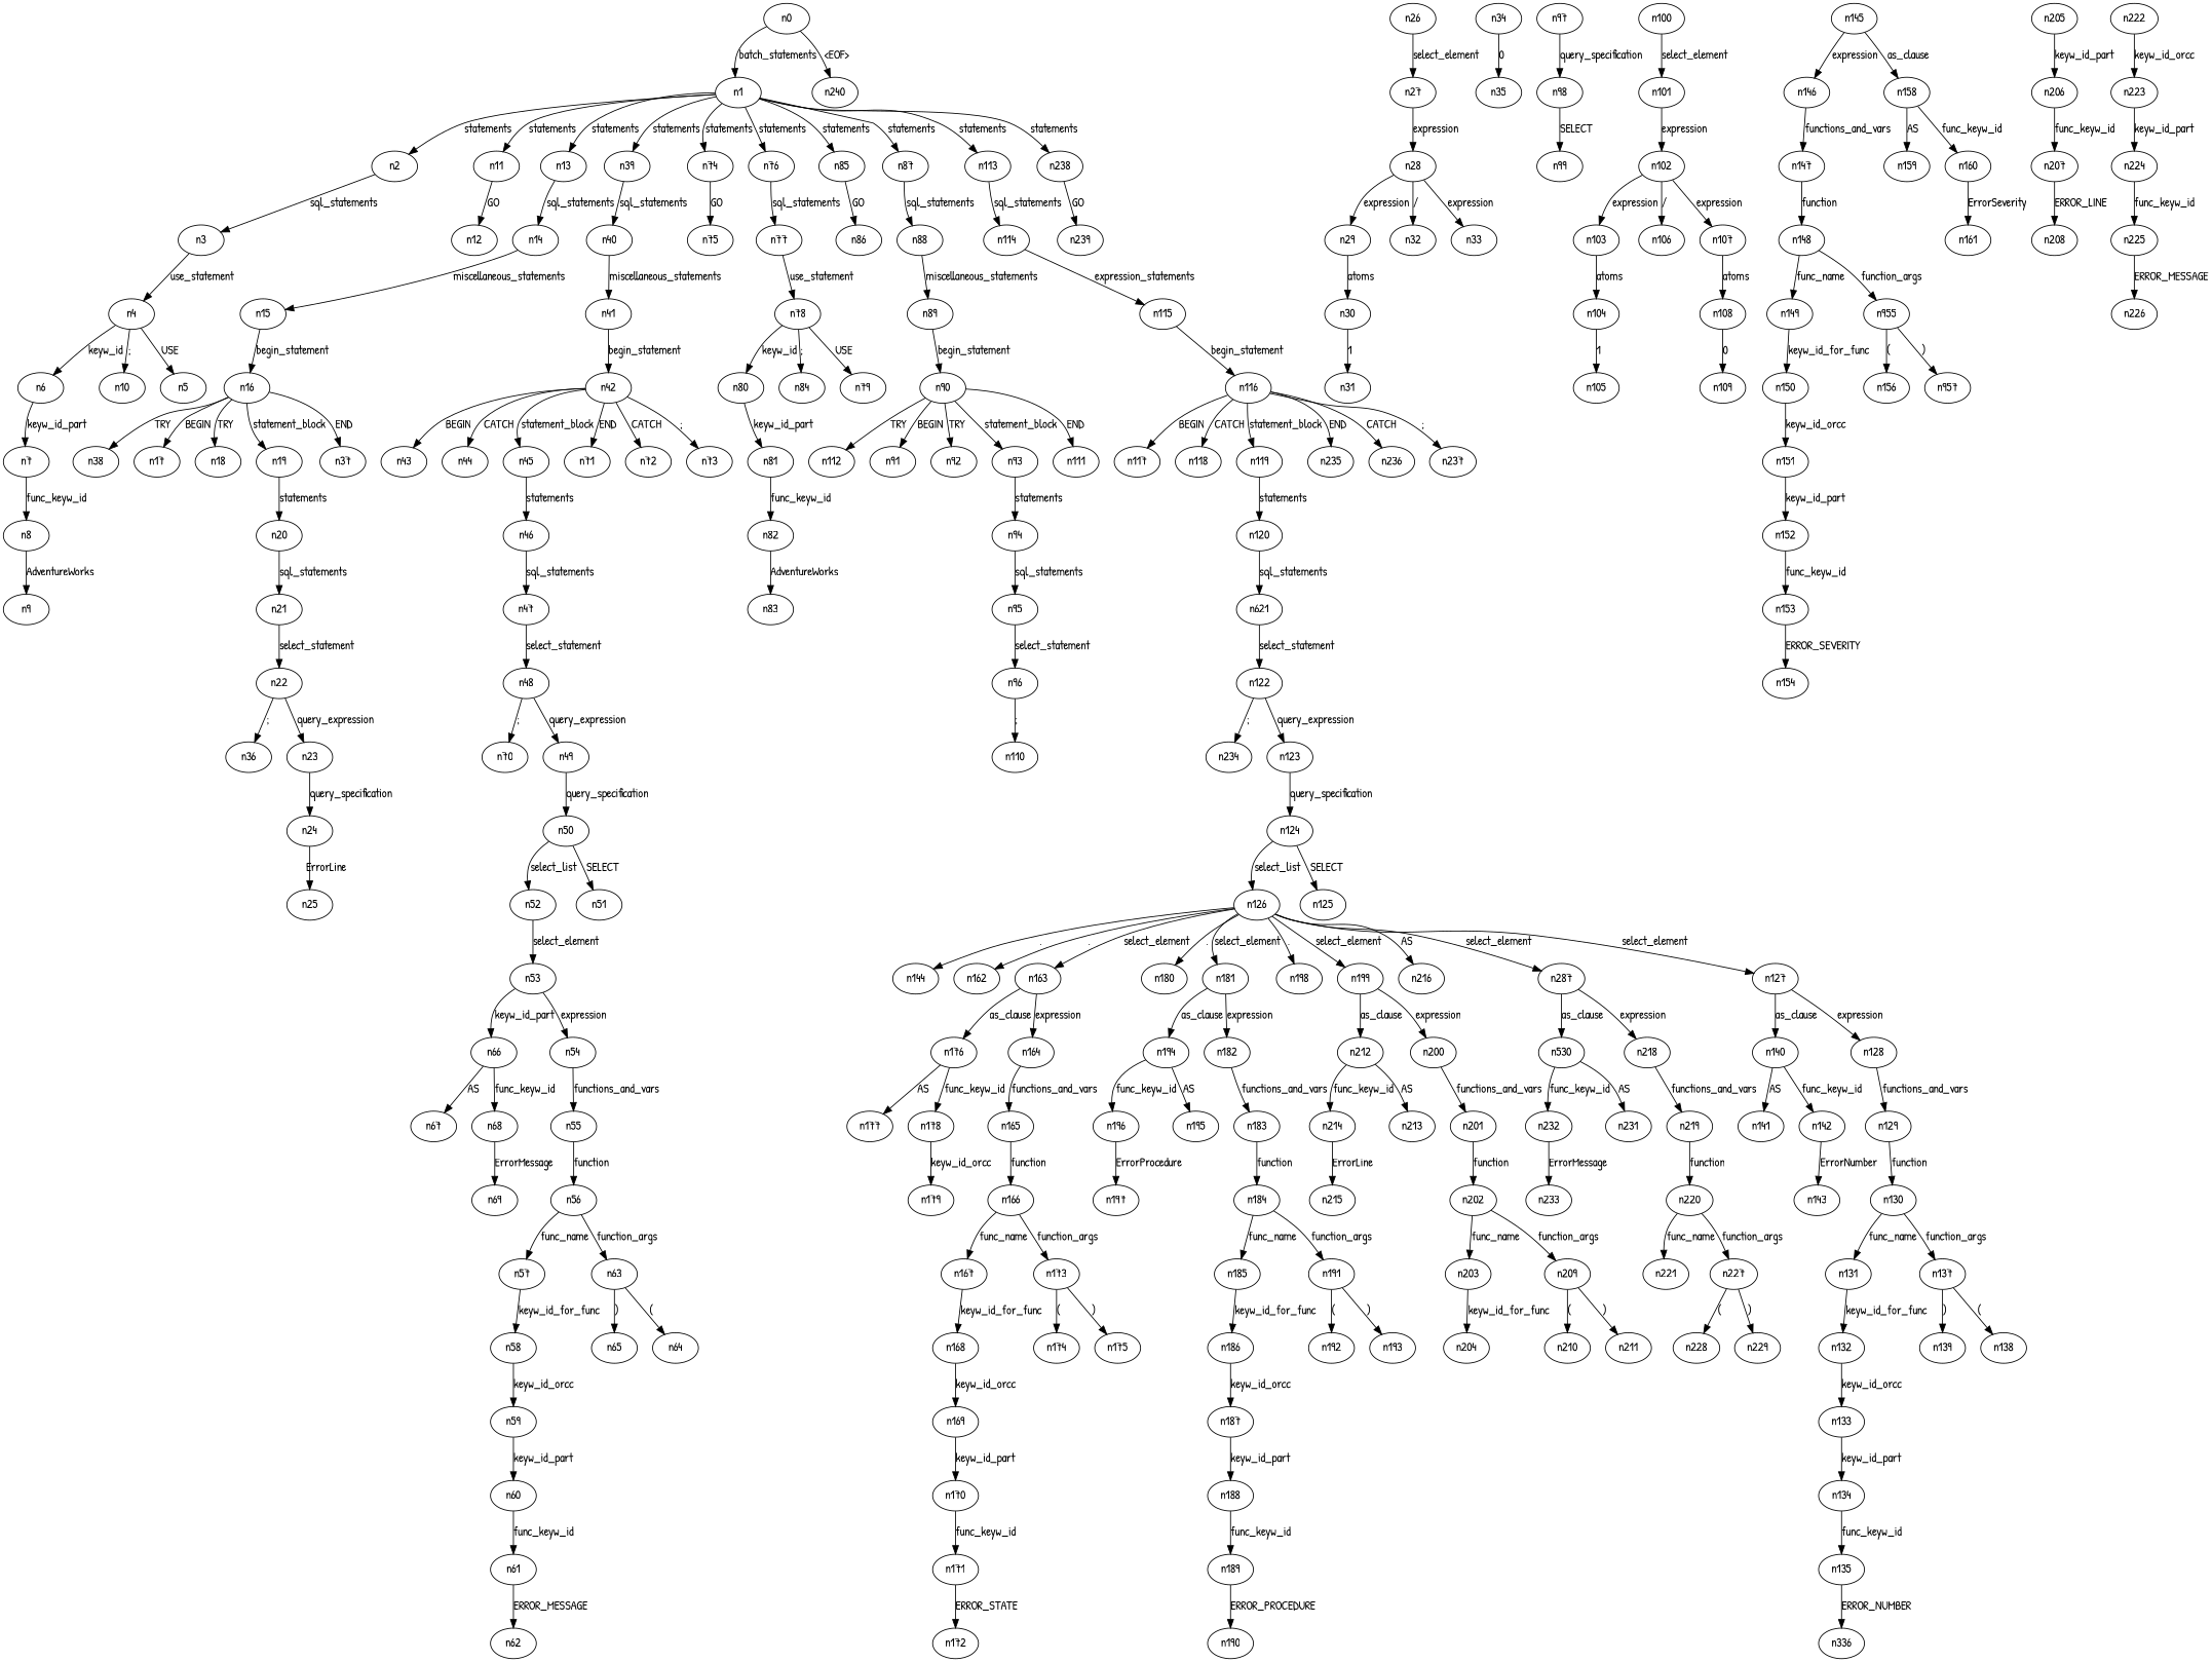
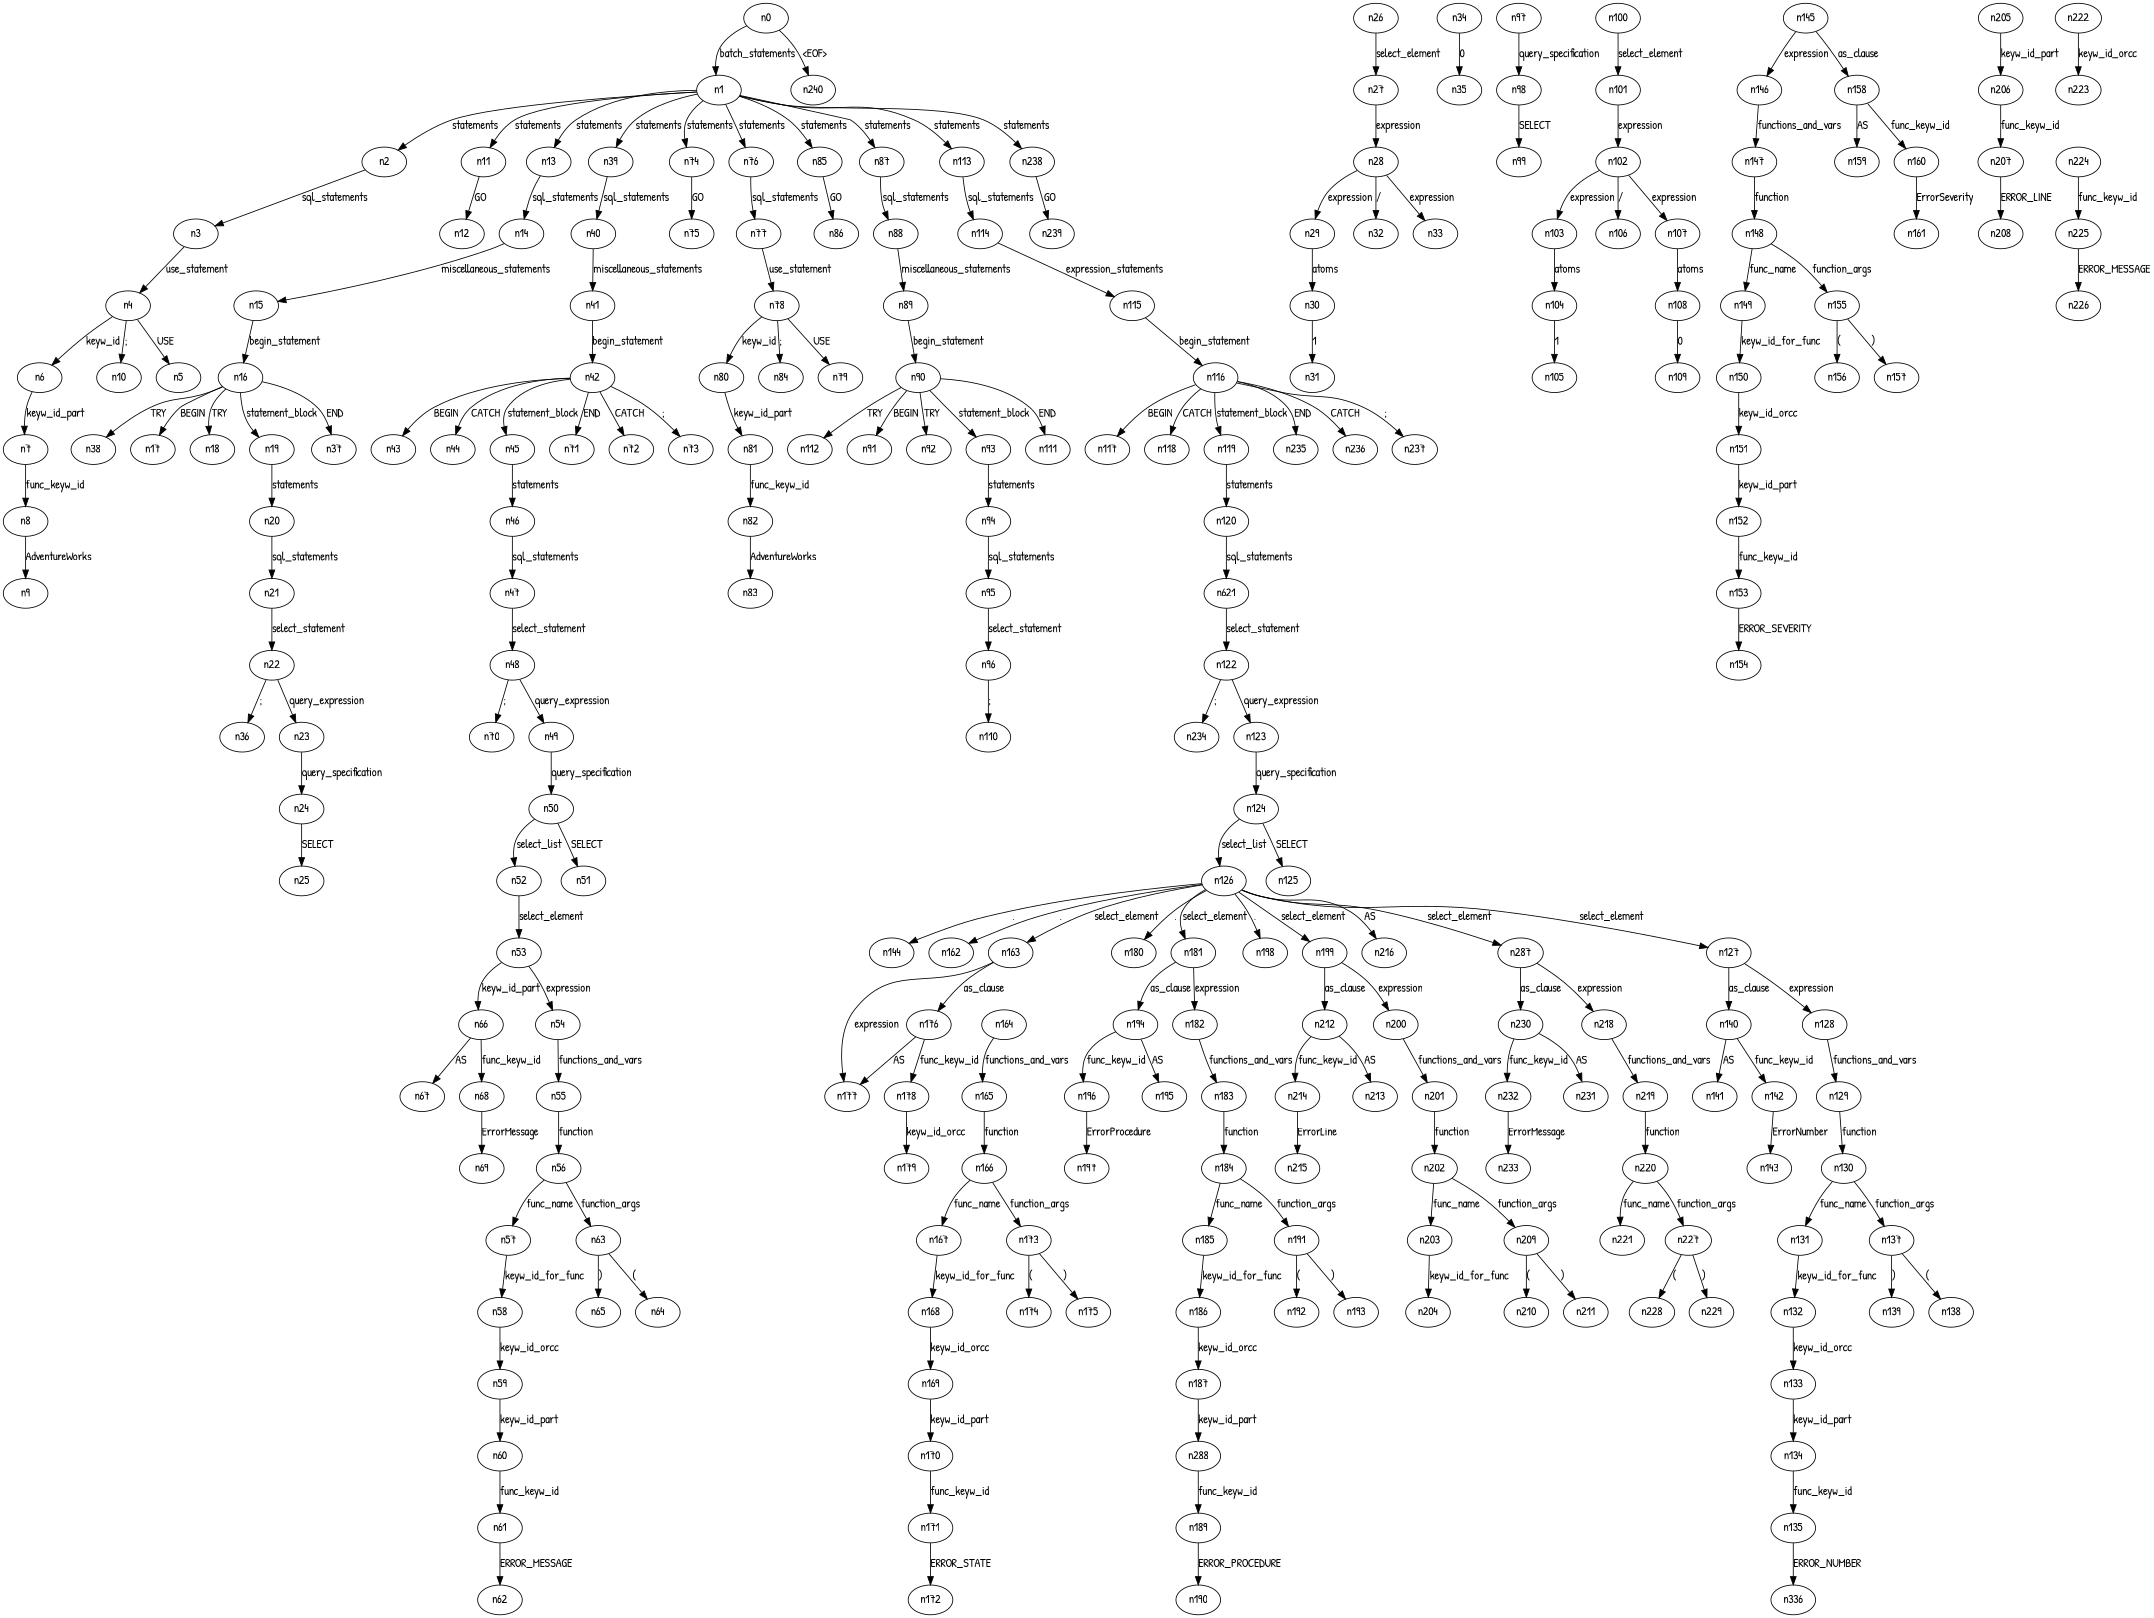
  digraph {
    fontname="Patrick Hand"
    node [fontname="Patrick Hand"]
    edge [fontname="Patrick Hand"]
    n0
    n1
    n240
    n2
    n11
    n13
    n39
    n74
    n76
    n85
    n87
    n113
    n238
    n3
    n12
    n14
    n40
    n75
    n77
    n86
    n88
    n114
    n239
    n4
    n5
    n6
    n10
    n7
    n8
    n9
    n15
    n16
    n17
    n18
    n19
    n37
    n38
    n20
    n21
    n22
    n23
    n36
    n24
    n25
    n26
    n27
    n28
    n29
    n32
    n33
    n30
    n31
    n34
    n35
    n41
    n42
    n43
    n44
    n45
    n71
    n72
    n73
    n46
    n47
    n48
    n49
    n70
    n50
    n51
    n52
    n53
    n54
    n66
    n55
    n67
    n68
    n56
    n57
    n63
    n58
    n64
    n65
    n59
    n60
    n61
    n62
    n69
    n78
    n79
    n80
    n84
    n81
    n82
    n83
    n89
    n90
    n91
    n92
    n93
    n111
    n112
    n94
    n95
    n96
    n110
    n97
    n98
    n99
    n100
    n101
    n102
    n103
    n106
    n107
    n104
    n108
    n105
    n109
    n115
    n116
    n117
    n118
    n119
    n235
    n236
    n237
    n120
    n121 [label=n621]
    n122
    n123
    n234
    n124
    n125
    n126
    n127
    n144
    n162
    n163
    n180
    n181
    n198
    n199
    n216
    n217 [label=n287]
    n128
    n140
    n145
    n146
    n158
    n164
    n176
    n182
    n194
    n200
    n212
    n218
-   n230 [label=n530]
+   n230
    n129
    n141
    n142
    n130
    n131
    n137
    n132
    n138
    n139
    n133
    n134
    n135
    n136 [label=n336]
    n143
    n147
    n159
    n160
    n148
    n149
-   n155 [label=n955]
+   n155
    n150
    n156
-   n157 [label=n957]
+   n157
    n151
    n152
    n153
    n154
    n161
    n165
    n177
    n178
    n166
    n167
    n173
    n168
    n174
    n175
    n169
    n170
    n171
    n172
    n179
    n183
    n195
    n196
    n184
    n185
    n191
    n186
    n192
    n193
    n187
-   n188
+   n188 [label=n288]
    n189
    n190
    n197
    n201
    n213
    n214
    n202
    n203
    n209
    n204
    n210
    n211
    n205
    n206
    n207
    n208
    n215
    n219
    n231
    n232
    n220
    n221
    n227
    n228
    n229
    n222
    n223
    n224
    n225
    n226
    n233
    n0 -> n1 [label=batch_statements]
    n0 -> n240 [label="<EOF>"]
    n1 -> n2 [label=statements]
    n1 -> n11 [label=statements]
    n1 -> n13 [label=statements]
    n1 -> n39 [label=statements]
    n1 -> n74 [label=statements]
    n1 -> n76 [label=statements]
    n1 -> n85 [label=statements]
    n1 -> n87 [label=statements]
    n1 -> n113 [label=statements]
    n1 -> n238 [label=statements]
    n2 -> n3 [label=sql_statements]
    n11 -> n12 [label=GO]
    n13 -> n14 [label=sql_statements]
    n39 -> n40 [label=sql_statements]
    n74 -> n75 [label=GO]
    n76 -> n77 [label=sql_statements]
    n85 -> n86 [label=GO]
    n87 -> n88 [label=sql_statements]
    n113 -> n114 [label=sql_statements]
    n238 -> n239 [label=GO]
    n3 -> n4 [label=use_statement]
    n14 -> n15 [label=miscellaneous_statements]
    n40 -> n41 [label=miscellaneous_statements]
    n77 -> n78 [label=use_statement]
    n88 -> n89 [label=miscellaneous_statements]
    n114 -> n115 [label=expression_statements]
    n4 -> n5 [label=USE]
    n4 -> n6 [label=keyw_id]
    n4 -> n10 [label=";"]
    n6 -> n7 [label=keyw_id_part]
    n7 -> n8 [label=func_keyw_id]
    n8 -> n9 [label=AdventureWorks]
    n15 -> n16 [label=begin_statement]
    n16 -> n17 [label=BEGIN]
    n16 -> n18 [label=TRY]
    n16 -> n19 [label=statement_block]
    n16 -> n37 [label=END]
    n16 -> n38 [label=TRY]
    n19 -> n20 [label=statements]
    n20 -> n21 [label=sql_statements]
    n21 -> n22 [label=select_statement]
    n22 -> n23 [label=query_expression]
    n22 -> n36 [label=";"]
    n23 -> n24 [label=query_specification]
-   n24 -> n25 [label=ErrorLine]
+   n24 -> n25 [label=SELECT]
    n26 -> n27 [label=select_element]
    n27 -> n28 [label=expression]
    n28 -> n29 [label=expression]
    n28 -> n32 [label="/"]
    n28 -> n33 [label=expression]
    n29 -> n30 [label=atoms]
    n30 -> n31 [label=1]
    n34 -> n35 [label=0]
    n41 -> n42 [label=begin_statement]
    n42 -> n43 [label=BEGIN]
    n42 -> n44 [label=CATCH]
    n42 -> n45 [label=statement_block]
    n42 -> n71 [label=END]
    n42 -> n72 [label=CATCH]
    n42 -> n73 [label=";"]
    n45 -> n46 [label=statements]
    n46 -> n47 [label=sql_statements]
    n47 -> n48 [label=select_statement]
    n48 -> n49 [label=query_expression]
    n48 -> n70 [label=";"]
    n49 -> n50 [label=query_specification]
    n50 -> n51 [label=SELECT]
    n50 -> n52 [label=select_list]
    n52 -> n53 [label=select_element]
    n53 -> n54 [label=expression]
    n53 -> n66 [label=keyw_id_part]
    n54 -> n55 [label=functions_and_vars]
    n66 -> n67 [label=AS]
    n66 -> n68 [label=func_keyw_id]
    n55 -> n56 [label=function]
    n68 -> n69 [label=ErrorMessage]
    n56 -> n57 [label=func_name]
    n56 -> n63 [label=function_args]
    n57 -> n58 [label=keyw_id_for_func]
    n63 -> n64 [label="("]
    n63 -> n65 [label=")"]
    n58 -> n59 [label=keyw_id_orcc]
    n59 -> n60 [label=keyw_id_part]
    n60 -> n61 [label=func_keyw_id]
    n61 -> n62 [label=ERROR_MESSAGE]
    n78 -> n79 [label=USE]
    n78 -> n80 [label=keyw_id]
    n78 -> n84 [label=";"]
    n80 -> n81 [label=keyw_id_part]
    n81 -> n82 [label=func_keyw_id]
    n82 -> n83 [label=AdventureWorks]
    n89 -> n90 [label=begin_statement]
    n90 -> n91 [label=BEGIN]
    n90 -> n92 [label=TRY]
    n90 -> n93 [label=statement_block]
    n90 -> n111 [label=END]
    n90 -> n112 [label=TRY]
    n93 -> n94 [label=statements]
    n94 -> n95 [label=sql_statements]
    n95 -> n96 [label=select_statement]
    n96 -> n110 [label=";"]
    n97 -> n98 [label=query_specification]
    n98 -> n99 [label=SELECT]
    n100 -> n101 [label=select_element]
    n101 -> n102 [label=expression]
    n102 -> n103 [label=expression]
    n102 -> n106 [label="/"]
    n102 -> n107 [label=expression]
    n103 -> n104 [label=atoms]
    n107 -> n108 [label=atoms]
    n104 -> n105 [label=1]
    n108 -> n109 [label=0]
    n115 -> n116 [label=begin_statement]
    n116 -> n117 [label=BEGIN]
    n116 -> n118 [label=CATCH]
    n116 -> n119 [label=statement_block]
    n116 -> n235 [label=END]
    n116 -> n236 [label=CATCH]
    n116 -> n237 [label=";"]
    n119 -> n120 [label=statements]
    n120 -> n121 [label=sql_statements]
    n121 -> n122 [label=select_statement]
    n122 -> n123 [label=query_expression]
    n122 -> n234 [label=";"]
    n123 -> n124 [label=query_specification]
    n124 -> n125 [label=SELECT]
    n124 -> n126 [label=select_list]
    n126 -> n127 [label=select_element]
    n126 -> n144 [label=","]
    n126 -> n162 [label=","]
    n126 -> n163 [label=select_element]
    n126 -> n180 [label=","]
    n126 -> n181 [label=select_element]
    n126 -> n198 [label=","]
    n126 -> n199 [label=select_element]
    n126 -> n216 [label=AS]
    n126 -> n217 [label=select_element]
    n127 -> n128 [label=expression]
    n127 -> n140 [label=as_clause]
-   n163 -> n164 [label=expression]
+   n163 -> n177 [label=expression]
    n163 -> n176 [label=as_clause]
    n181 -> n182 [label=expression]
    n181 -> n194 [label=as_clause]
    n199 -> n200 [label=expression]
    n199 -> n212 [label=as_clause]
    n217 -> n218 [label=expression]
    n217 -> n230 [label=as_clause]
    n128 -> n129 [label=functions_and_vars]
    n140 -> n141 [label=AS]
    n140 -> n142 [label=func_keyw_id]
    n145 -> n146 [label=expression]
    n145 -> n158 [label=as_clause]
    n146 -> n147 [label=functions_and_vars]
    n158 -> n159 [label=AS]
    n158 -> n160 [label=func_keyw_id]
    n164 -> n165 [label=functions_and_vars]
    n176 -> n177 [label=AS]
    n176 -> n178 [label=func_keyw_id]
    n182 -> n183 [label=functions_and_vars]
    n194 -> n195 [label=AS]
    n194 -> n196 [label=func_keyw_id]
    n200 -> n201 [label=functions_and_vars]
    n212 -> n213 [label=AS]
    n212 -> n214 [label=func_keyw_id]
    n218 -> n219 [label=functions_and_vars]
    n230 -> n231 [label=AS]
    n230 -> n232 [label=func_keyw_id]
    n129 -> n130 [label=function]
    n142 -> n143 [label=ErrorNumber]
    n130 -> n131 [label=func_name]
    n130 -> n137 [label=function_args]
    n131 -> n132 [label=keyw_id_for_func]
    n137 -> n138 [label="("]
    n137 -> n139 [label=")"]
    n132 -> n133 [label=keyw_id_orcc]
    n133 -> n134 [label=keyw_id_part]
    n134 -> n135 [label=func_keyw_id]
    n135 -> n136 [label=ERROR_NUMBER]
    n147 -> n148 [label=function]
    n160 -> n161 [label=ErrorSeverity]
    n148 -> n149 [label=func_name]
    n148 -> n155 [label=function_args]
    n149 -> n150 [label=keyw_id_for_func]
    n155 -> n156 [label="("]
    n155 -> n157 [label=")"]
    n150 -> n151 [label=keyw_id_orcc]
    n151 -> n152 [label=keyw_id_part]
    n152 -> n153 [label=func_keyw_id]
    n153 -> n154 [label=ERROR_SEVERITY]
    n165 -> n166 [label=function]
    n178 -> n179 [label=keyw_id_orcc]
    n166 -> n167 [label=func_name]
    n166 -> n173 [label=function_args]
    n167 -> n168 [label=keyw_id_for_func]
    n173 -> n174 [label="("]
    n173 -> n175 [label=")"]
    n168 -> n169 [label=keyw_id_orcc]
    n169 -> n170 [label=keyw_id_part]
    n170 -> n171 [label=func_keyw_id]
    n171 -> n172 [label=ERROR_STATE]
    n183 -> n184 [label=function]
    n196 -> n197 [label=ErrorProcedure]
    n184 -> n185 [label=func_name]
    n184 -> n191 [label=function_args]
    n185 -> n186 [label=keyw_id_for_func]
    n191 -> n192 [label="("]
    n191 -> n193 [label=")"]
    n186 -> n187 [label=keyw_id_orcc]
    n187 -> n188 [label=keyw_id_part]
    n188 -> n189 [label=func_keyw_id]
    n189 -> n190 [label=ERROR_PROCEDURE]
    n201 -> n202 [label=function]
    n214 -> n215 [label=ErrorLine]
    n202 -> n203 [label=func_name]
    n202 -> n209 [label=function_args]
    n203 -> n204 [label=keyw_id_for_func]
    n209 -> n210 [label="("]
    n209 -> n211 [label=")"]
    n205 -> n206 [label=keyw_id_part]
    n206 -> n207 [label=func_keyw_id]
    n207 -> n208 [label=ERROR_LINE]
    n219 -> n220 [label=function]
    n232 -> n233 [label=ErrorMessage]
    n220 -> n221 [label=func_name]
    n220 -> n227 [label=function_args]
    n227 -> n228 [label="("]
    n227 -> n229 [label=")"]
    n222 -> n223 [label=keyw_id_orcc]
-   n223 -> n224 [label=keyw_id_part]
    n224 -> n225 [label=func_keyw_id]
    n225 -> n226 [label=ERROR_MESSAGE]
  }
